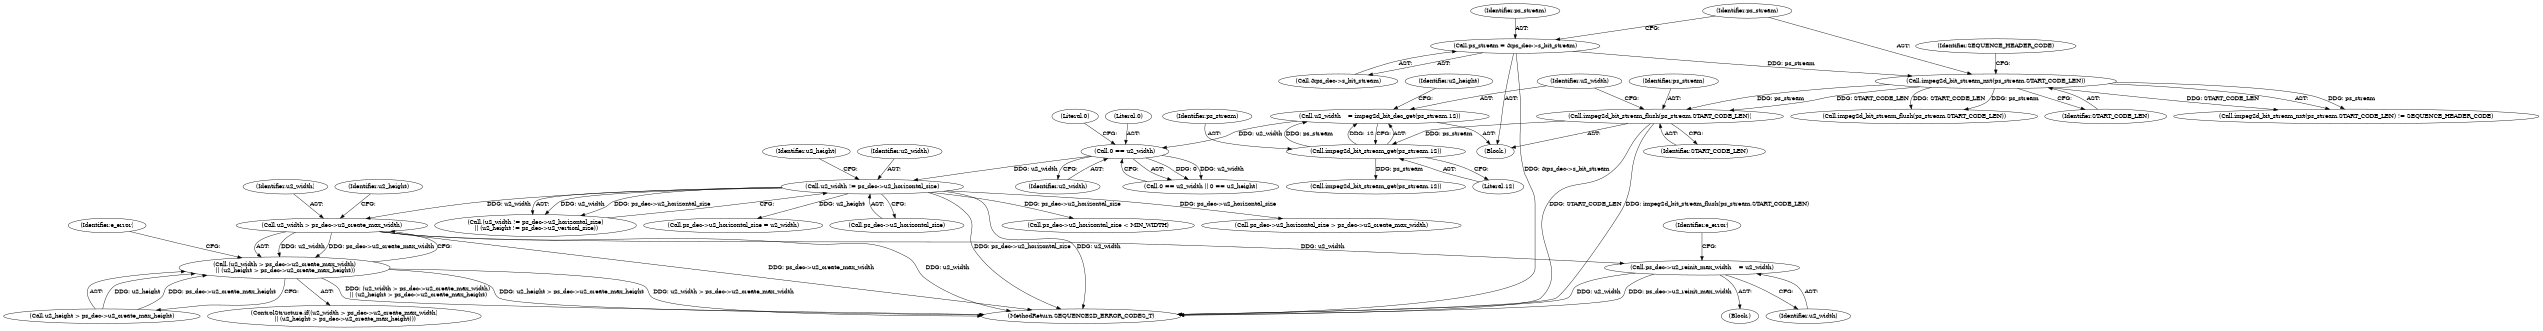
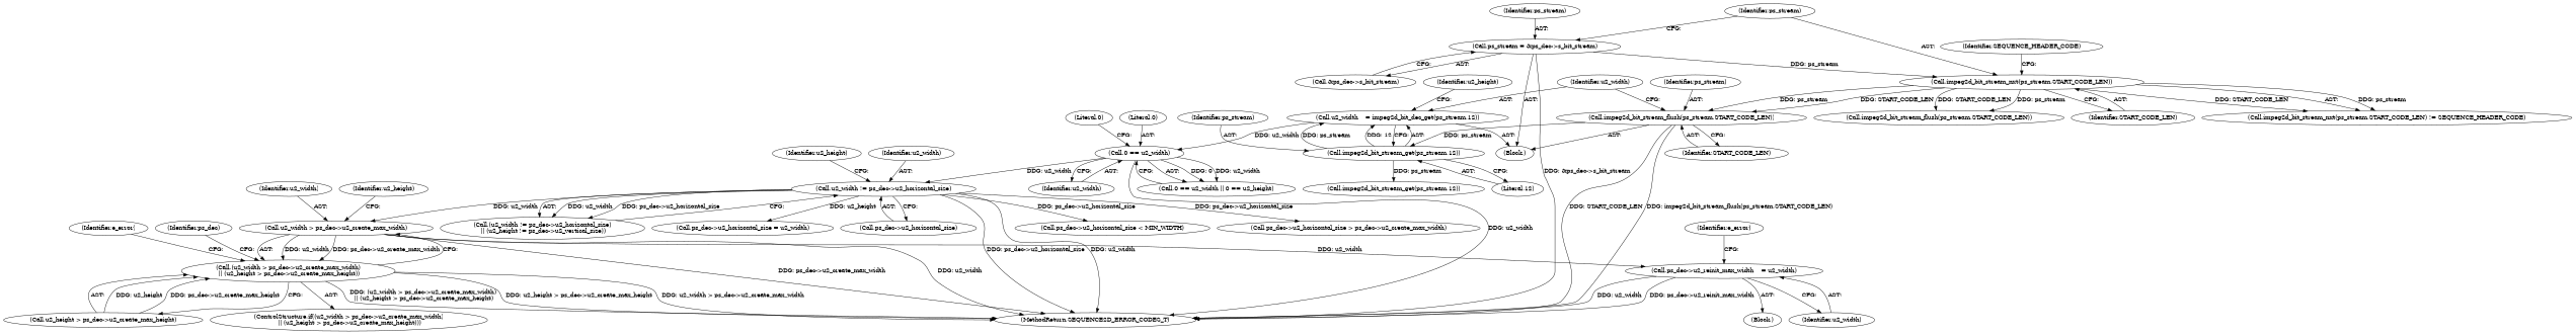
  digraph {
    n1 [label="(Call,u2_width > ps_dec->u2_create_max_width)"]
    n2 [label="(Call,(u2_width > ps_dec->u2_create_max_width)\n || (u2_height > ps_dec->u2_create_max_height))"]
    n3 [label="(Call,ps_dec->u2_reinit_max_width    = u2_width)"]
    n4 [label="(MethodReturn,SEQUENCE2D_ERROR_CODES_T)"]
    n5 [label="(Call,u2_height > ps_dec->u2_create_max_height)"]
    n6 [label="(ControlStructure,if((u2_width > ps_dec->u2_create_max_width)\n || (u2_height > ps_dec->u2_create_max_height)))"]
    n7 [label="(Block,)"]
    n8 [label="(Identifier,u2_width)"]
    n9 [label="(Call,u2_width != ps_dec->u2_horizontal_size)"]
    n10 [label="(Call,ps_dec->u2_horizontal_size < MIN_WIDTH)"]
    n11 [label="(Call,ps_dec->u2_horizontal_size > ps_dec->u2_create_max_width)"]
    n12 [label="(Call,ps_dec->u2_horizontal_size)"]
    n13 [label="(Call,(u2_width != ps_dec->u2_horizontal_size)\n || (u2_height != ps_dec->u2_vertical_size))"]
    n14 [label="(Call,ps_dec->u2_horizontal_size = u2_width)"]
    n15 [label="(Call,0 == u2_width)"]
    n16 [label="(Call,0 == u2_width || 0 == u2_height)"]
    n17 [label="(Identifier,u2_width)"]
    n18 [label="(Call,u2_width    = impeg2d_bit_dec_get(ps_stream,12))"]
    n19 [label="(Call,impeg2d_bit_stream_get(ps_stream,12))"]
    n20 [label="(Block,)"]
    n21 [label="(Literal,12)"]
    n22 [label="(Call,impeg2d_bit_stream_get(ps_stream,12))"]
    n23 [label="(Call,impeg2d_bit_stream_flush(ps_stream,START_CODE_LEN))"]
    n24 [label="(Identifier,START_CODE_LEN)"]
    n25 [label="(Call,impeg2d_bit_stream_nxt(ps_stream,START_CODE_LEN))"]
    n26 [label="(Call,impeg2d_bit_stream_nxt(ps_stream,START_CODE_LEN) != SEQUENCE_HEADER_CODE)"]
    n27 [label="(Call,impeg2d_bit_stream_flush(ps_stream,START_CODE_LEN))"]
    n28 [label="(Identifier,START_CODE_LEN)"]
    n29 [label="(Call,ps_stream = &ps_dec->s_bit_stream)"]
    n30 [label="(Call,&ps_dec->s_bit_stream)"]
    n31 [label="(Identifier,ps_stream)"]
    n32 [label="(Identifier,SEQUENCE_HEADER_CODE)"]
    n33 [label="(Literal,0)"]
    n34 [label="(Identifier,ps_stream)"]
    n35 [label="(Identifier,u2_height)"]
    n36 [label="(Literal,0)"]
    n37 [label="(Identifier,u2_width)"]
+   n38 [label="(Identifier,ps_dec)"]
    n39 [label="(Identifier,u2_height)"]
    n40 [label="(Identifier,u2_width)"]
    n41 [label="(Identifier,ps_stream)"]
    n42 [label="(Identifier,u2_height)"]
    n43 [label="(Identifier,u2_width)"]
    n44 [label="(Identifier,ps_stream)"]
    n45 [label="(Identifier,e_error)"]
    n46 [label="(Identifier,e_error)"]
    n1 -> n2 [label="AST: "]
    n1 -> n2 [label="DDG: u2_width"]
    n1 -> n2 [label="DDG: ps_dec->u2_create_max_width"]
    n1 -> n3 [label="DDG: u2_width"]
    n1 -> n4 [label="DDG: u2_width"]
    n1 -> n4 [label="DDG: ps_dec->u2_create_max_width"]
    n2 -> n1 [label="CFG: "]
    n2 -> n4 [label="DDG: (u2_width > ps_dec->u2_create_max_width)\n || (u2_height > ps_dec->u2_create_max_height)"]
    n2 -> n4 [label="DDG: u2_height > ps_dec->u2_create_max_height"]
    n2 -> n4 [label="DDG: u2_width > ps_dec->u2_create_max_width"]
    n2 -> n5 [label="CFG: "]
    n2 -> n6 [label="AST: "]
    n3 -> n4 [label="DDG: u2_width"]
    n3 -> n4 [label="DDG: ps_dec->u2_reinit_max_width"]
    n3 -> n7 [label="AST: "]
    n3 -> n8 [label="CFG: "]
    n5 -> n2 [label="AST: "]
    n5 -> n2 [label="DDG: u2_height"]
    n5 -> n2 [label="DDG: ps_dec->u2_create_max_height"]
    n8 -> n3 [label="AST: "]
    n9 -> n1 [label="DDG: u2_width"]
    n9 -> n4 [label="DDG: u2_width"]
    n9 -> n4 [label="DDG: ps_dec->u2_horizontal_size"]
    n9 -> n10 [label="DDG: ps_dec->u2_horizontal_size"]
    n9 -> n11 [label="DDG: ps_dec->u2_horizontal_size"]
    n9 -> n12 [label="CFG: "]
    n9 -> n13 [label="AST: "]
    n9 -> n13 [label="DDG: u2_width"]
    n9 -> n13 [label="DDG: ps_dec->u2_horizontal_size"]
    n9 -> n14 [label="DDG: u2_height"]
    n12 -> n9 [label="AST: "]
    n13 -> n9 [label="CFG: "]
+   n15 -> n4 [label="DDG: u2_width"]
    n15 -> n9 [label="DDG: u2_width"]
    n15 -> n16 [label="AST: "]
    n15 -> n16 [label="DDG: 0"]
    n15 -> n16 [label="DDG: u2_width"]
    n15 -> n17 [label="CFG: "]
    n16 -> n15 [label="CFG: "]
    n17 -> n15 [label="AST: "]
    n18 -> n15 [label="DDG: u2_width"]
    n18 -> n19 [label="CFG: "]
    n18 -> n20 [label="AST: "]
    n19 -> n18 [label="AST: "]
    n19 -> n18 [label="DDG: ps_stream"]
    n19 -> n18 [label="DDG: 12"]
    n19 -> n21 [label="CFG: "]
    n19 -> n22 [label="DDG: ps_stream"]
    n21 -> n19 [label="AST: "]
    n23 -> n4 [label="DDG: impeg2d_bit_stream_flush(ps_stream,START_CODE_LEN)"]
    n23 -> n4 [label="DDG: START_CODE_LEN"]
    n23 -> n19 [label="DDG: ps_stream"]
    n23 -> n20 [label="AST: "]
    n23 -> n24 [label="CFG: "]
    n24 -> n23 [label="AST: "]
    n25 -> n23 [label="DDG: ps_stream"]
    n25 -> n23 [label="DDG: START_CODE_LEN"]
    n25 -> n26 [label="AST: "]
    n25 -> n26 [label="DDG: ps_stream"]
    n25 -> n26 [label="DDG: START_CODE_LEN"]
    n25 -> n27 [label="DDG: ps_stream"]
    n25 -> n27 [label="DDG: START_CODE_LEN"]
    n25 -> n28 [label="CFG: "]
    n28 -> n25 [label="AST: "]
    n29 -> n4 [label="DDG: &ps_dec->s_bit_stream"]
    n29 -> n20 [label="AST: "]
    n29 -> n25 [label="DDG: ps_stream"]
    n29 -> n30 [label="AST: "]
-   n30 -> n29 [label="AST: "]
+   n30 -> n29 [label="CFG: "]
    n31 -> n23 [label="AST: "]
    n32 -> n25 [label="CFG: "]
    n33 -> n15 [label="CFG: "]
    n34 -> n29 [label="AST: "]
    n35 -> n9 [label="CFG: "]
    n36 -> n15 [label="AST: "]
    n37 -> n18 [label="AST: "]
    n37 -> n23 [label="CFG: "]
+   n38 -> n2 [label="CFG: "]
    n39 -> n18 [label="CFG: "]
    n40 -> n1 [label="AST: "]
    n41 -> n25 [label="AST: "]
    n41 -> n29 [label="CFG: "]
    n42 -> n1 [label="CFG: "]
    n43 -> n9 [label="AST: "]
    n44 -> n19 [label="AST: "]
    n45 -> n2 [label="CFG: "]
    n46 -> n3 [label="CFG: "]
  }
